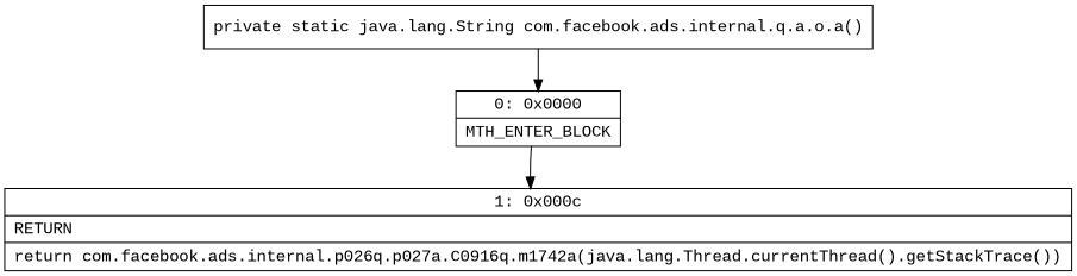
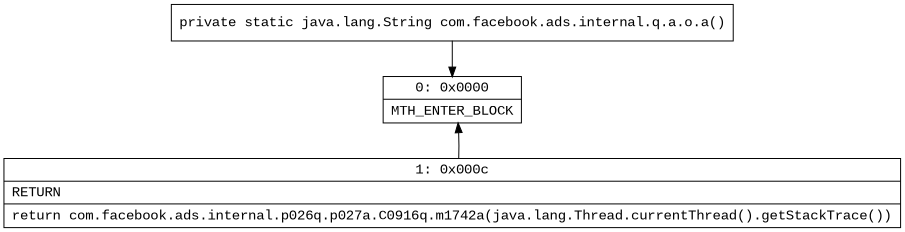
  digraph {
    fontname="Liberation Mono"
    node [shape=record fontname="Liberation Mono"]
    edge [fontname="Liberation Mono"]
    n1 [label="{0\:\ 0x0000|MTH_ENTER_BLOCK\l}"]
    n2 [label="{1\:\ 0x000c|RETURN\l|return com.facebook.ads.internal.p026q.p027a.C0916q.m1742a(java.lang.Thread.currentThread().getStackTrace())\l}"]
    n3 [label="{private static java.lang.String com.facebook.ads.internal.q.a.o.a() }"]
-   n1 -> n2
+   n2 -> n1
    n3 -> n1
  }
